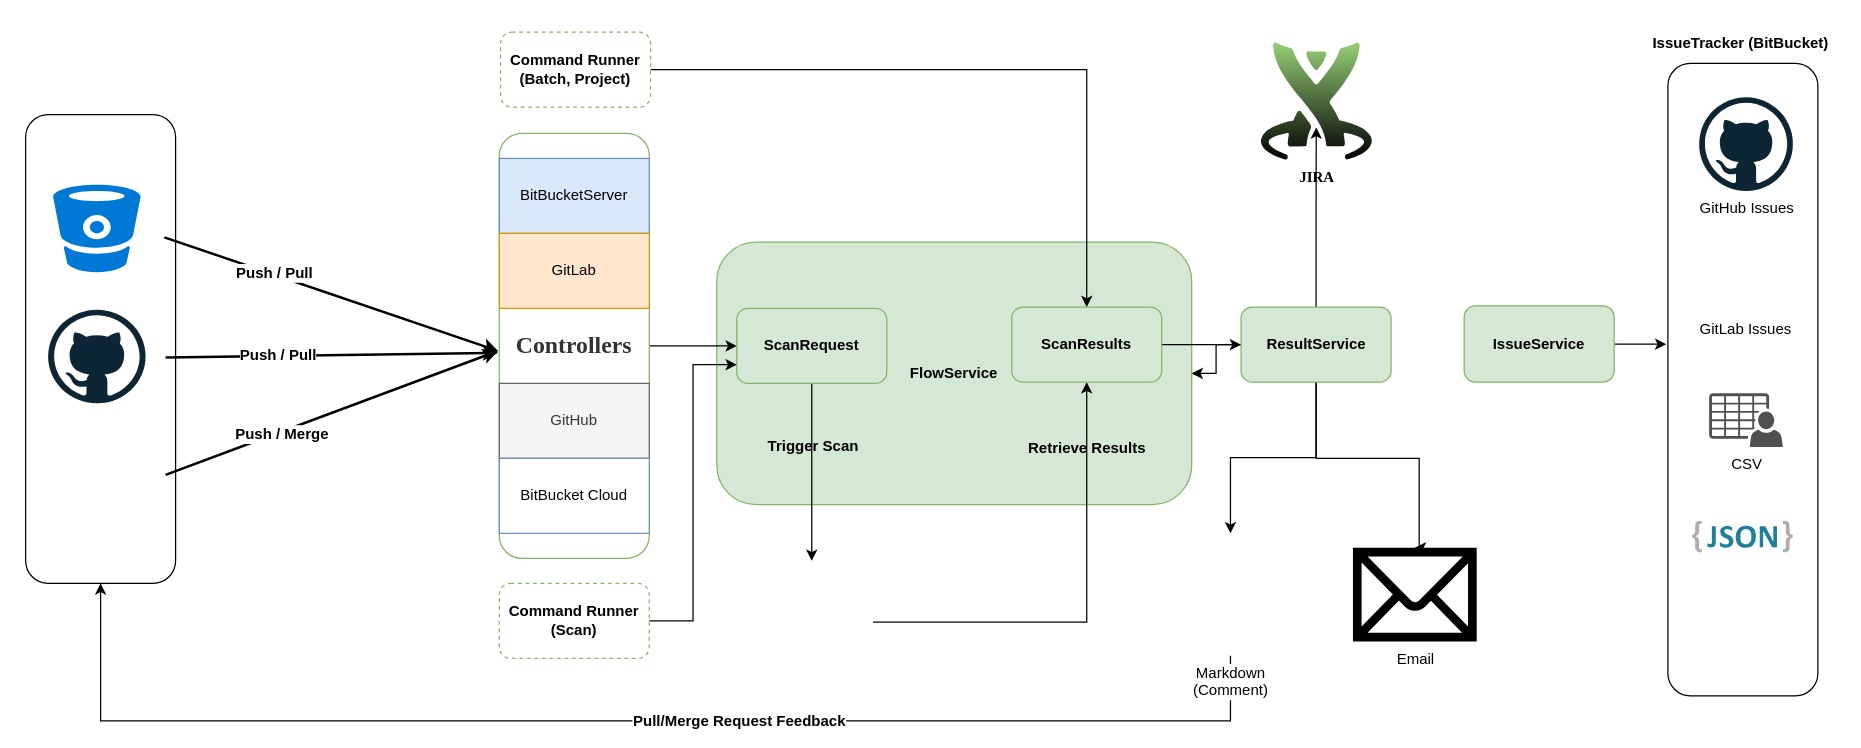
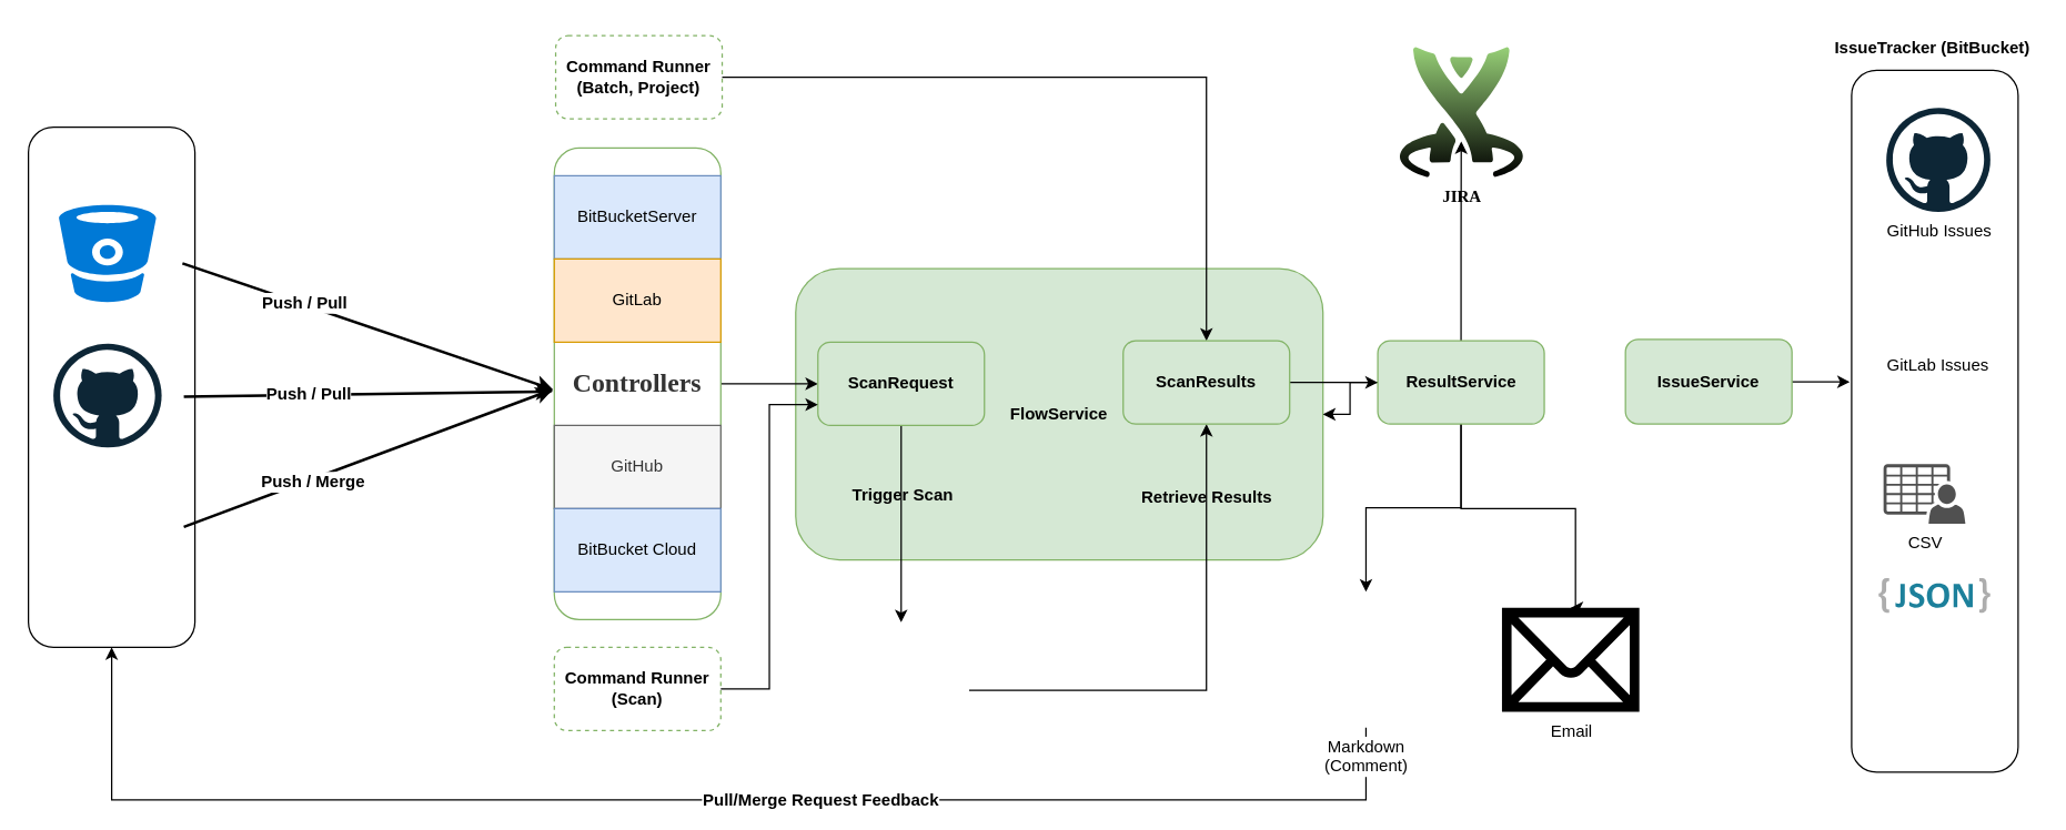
  <mxCell id="0" />
  <mxCell id="1" parent="0" />
  <mxCell id="2" value="" style="rounded=1;whiteSpace=wrap;html=1;fillColor=none;" vertex="1" parent="1"><mxGeometry x="1334" y="50" width="120" height="506" as="geometry" /></mxCell>
  <mxCell id="3" value="FlowService" style="rounded=1;whiteSpace=wrap;html=1;fillColor=#d5e8d4;strokeColor=#82b366;fontStyle=1" vertex="1" parent="1"><mxGeometry x="573" y="193" width="380" height="210" as="geometry" /></mxCell>
  <mxCell id="4" style="edgeStyle=orthogonalEdgeStyle;rounded=0;orthogonalLoop=1;jettySize=auto;html=1;entryX=0;entryY=0.5;entryDx=0;entryDy=0;" edge="1" parent="1" source="5" target="12"><mxGeometry relative="1" as="geometry" /></mxCell>
  <mxCell id="5" value="&lt;font face=&quot;Verdana&quot; size=&quot;1&quot; color=&quot;#333333&quot;&gt;&lt;b style=&quot;font-size: 19px&quot;&gt;Controllers&lt;/b&gt;&lt;/font&gt;" style="rounded=1;whiteSpace=wrap;html=1;fillColor=none;strokeColor=#82b366;" vertex="1" parent="1"><mxGeometry x="399" y="106" width="120" height="340" as="geometry" /></mxCell>
  <mxCell id="6" value="BitBucketServer" style="rounded=0;whiteSpace=wrap;html=1;fillColor=#dae8fc;strokeColor=#6c8ebf;" vertex="1" parent="1"><mxGeometry x="399" y="126" width="120" height="60" as="geometry" /></mxCell>
  <mxCell id="7" value="GitLab" style="rounded=0;whiteSpace=wrap;html=1;fillColor=#ffe6cc;strokeColor=#d79b00;" vertex="1" parent="1"><mxGeometry x="399" y="186" width="120" height="60" as="geometry" /></mxCell>
  <mxCell id="8" value="GitHub" style="rounded=0;whiteSpace=wrap;html=1;fillColor=#f5f5f5;strokeColor=#666666;fontColor=#333333;" vertex="1" parent="1"><mxGeometry x="399" y="306" width="120" height="60" as="geometry" /></mxCell>
- <mxCell id="9" value="BitBucket Cloud" style="rounded=0;whiteSpace=wrap;html=1;fillColor=#ffffff;strokeColor=#6c8ebf;" vertex="1" parent="1"><mxGeometry x="399" y="366" width="120" height="60" as="geometry" /></mxCell>
+ <mxCell id="9" value="BitBucket Cloud" style="rounded=0;whiteSpace=wrap;html=1;fillColor=#dae8fc;strokeColor=#6c8ebf;" vertex="1" parent="1"><mxGeometry x="399" y="366" width="120" height="60" as="geometry" /></mxCell>
  <mxCell id="10" style="edgeStyle=orthogonalEdgeStyle;rounded=0;orthogonalLoop=1;jettySize=auto;html=1;" edge="1" parent="1" source="12" target="30"><mxGeometry relative="1" as="geometry" /></mxCell>
  <mxCell id="11" value="Trigger Scan" style="text;html=1;resizable=0;points=[];align=center;verticalAlign=middle;labelBackgroundColor=none;fontStyle=1" vertex="1" connectable="0" parent="10"><mxGeometry x="-0.294" relative="1" as="geometry"><mxPoint as="offset" /></mxGeometry></mxCell>
  <mxCell id="12" value="ScanRequest" style="rounded=1;whiteSpace=wrap;html=1;fillColor=#d5e8d4;strokeColor=#82b366;fontStyle=1" vertex="1" parent="1"><mxGeometry x="589" y="246" width="120" height="60" as="geometry" /></mxCell>
  <mxCell id="13" style="edgeStyle=orthogonalEdgeStyle;rounded=0;orthogonalLoop=1;jettySize=auto;html=1;entryX=0;entryY=0.75;entryDx=0;entryDy=0;" edge="1" parent="1" source="14" target="12"><mxGeometry relative="1" as="geometry" /></mxCell>
  <mxCell id="14" value="&lt;b&gt;Command Runner&lt;br&gt;(Scan)&lt;/b&gt;&lt;br&gt;" style="rounded=1;whiteSpace=wrap;html=1;fillColor=none;strokeColor=#82b366;dashed=1;" vertex="1" parent="1"><mxGeometry x="399" y="466" width="120" height="60" as="geometry" /></mxCell>
  <mxCell id="15" value="" style="shadow=0;dashed=0;html=1;strokeColor=none;fillColor=#0079D6;labelPosition=center;verticalLabelPosition=bottom;verticalAlign=top;shape=mxgraph.azure.bitbucket_code_source;" vertex="1" parent="1"><mxGeometry x="42" y="147" width="70" height="70" as="geometry" /></mxCell>
  <mxCell id="16" value="" style="dashed=0;html=1;shape=mxgraph.weblogos.github;fillColor=#FFFFFF;" vertex="1" parent="1"><mxGeometry x="38" y="247" width="78" height="75" as="geometry" /></mxCell>
  <mxCell id="17" value="" style="shape=image;verticalLabelPosition=bottom;labelBackgroundColor=#ffffff;verticalAlign=top;aspect=fixed;imageAspect=0;image=https://png.icons8.com/color/540/gitlab.png;" vertex="1" parent="1"><mxGeometry x="42" y="346" width="71" height="71" as="geometry" /></mxCell>
  <mxCell id="18" style="rounded=0;html=1;entryX=0;entryY=0.5;jettySize=auto;orthogonalLoop=1;strokeWidth=2;" edge="1" parent="1" source="20"><mxGeometry relative="1" as="geometry"><mxPoint x="398" y="280" as="targetPoint" /></mxGeometry></mxCell>
  <mxCell id="19" value="&lt;b&gt;Push / Merge&lt;/b&gt;" style="text;html=1;resizable=0;points=[];align=center;verticalAlign=middle;labelBackgroundColor=#ffffff;" vertex="1" connectable="0" parent="18"><mxGeometry x="-0.155" y="4" relative="1" as="geometry"><mxPoint x="-19" y="13" as="offset" /></mxGeometry></mxCell>
  <mxCell id="20" value="" style="shape=image;verticalLabelPosition=bottom;labelBackgroundColor=#ffffff;verticalAlign=top;aspect=fixed;imageAspect=0;image=https://png.icons8.com/ios/540/webhook-filled.png;" vertex="1" parent="1"><mxGeometry x="93" y="367" width="39" height="39" as="geometry" /></mxCell>
  <mxCell id="21" style="edgeStyle=none;rounded=0;html=1;jettySize=auto;orthogonalLoop=1;strokeWidth=2;" edge="1" parent="1" source="23"><mxGeometry relative="1" as="geometry"><mxPoint x="398" y="281.579" as="targetPoint" /></mxGeometry></mxCell>
  <mxCell id="22" value="&lt;b&gt;Push / Pull&lt;/b&gt;" style="text;html=1;resizable=0;points=[];align=center;verticalAlign=middle;labelBackgroundColor=#ffffff;" vertex="1" connectable="0" parent="21"><mxGeometry x="-0.356" relative="1" as="geometry"><mxPoint x="4" y="-1" as="offset" /></mxGeometry></mxCell>
  <mxCell id="23" value="" style="shape=image;verticalLabelPosition=bottom;labelBackgroundColor=#ffffff;verticalAlign=top;aspect=fixed;imageAspect=0;image=https://png.icons8.com/ios/540/webhook-filled.png;" vertex="1" parent="1"><mxGeometry x="93" y="266" width="39" height="39" as="geometry" /></mxCell>
  <mxCell id="24" style="edgeStyle=none;rounded=0;html=1;entryX=0;entryY=0.5;jettySize=auto;orthogonalLoop=1;strokeWidth=2;" edge="1" parent="1" source="26"><mxGeometry relative="1" as="geometry"><mxPoint x="398" y="280" as="targetPoint" /></mxGeometry></mxCell>
  <mxCell id="25" value="&lt;b&gt;Push / Pull&lt;/b&gt;" style="text;html=1;resizable=0;points=[];align=center;verticalAlign=middle;labelBackgroundColor=#ffffff;" vertex="1" connectable="0" parent="24"><mxGeometry x="-0.441" y="1" relative="1" as="geometry"><mxPoint x="12" y="4" as="offset" /></mxGeometry></mxCell>
  <mxCell id="26" value="" style="shape=image;verticalLabelPosition=bottom;labelBackgroundColor=#ffffff;verticalAlign=top;aspect=fixed;imageAspect=0;image=https://png.icons8.com/ios/540/webhook-filled.png;" vertex="1" parent="1"><mxGeometry x="92" y="163" width="39" height="39" as="geometry" /></mxCell>
  <mxCell id="27" value="JIRA" style="dashed=0;html=1;shape=mxgraph.weblogos.confluence;fillColor=#97D077;strokeColor=none;rounded=0;glass=1;comic=0;labelBackgroundColor=none;fontFamily=Lucida Console;fontColor=#000000;align=center;gradientColor=#000000;labelPosition=center;verticalLabelPosition=bottom;verticalAlign=top;fontStyle=1" vertex="1" parent="1"><mxGeometry x="1007" y="33" width="92" height="94" as="geometry" /></mxCell>
  <mxCell id="28" style="edgeStyle=orthogonalEdgeStyle;rounded=0;orthogonalLoop=1;jettySize=auto;html=1;" edge="1" parent="1" source="30" target="34"><mxGeometry relative="1" as="geometry" /></mxCell>
  <mxCell id="29" value="Retrieve Results" style="text;html=1;resizable=0;points=[];align=center;verticalAlign=middle;labelBackgroundColor=none;fontStyle=1" vertex="1" connectable="0" parent="28"><mxGeometry x="0.603" y="1" relative="1" as="geometry"><mxPoint y="-20" as="offset" /></mxGeometry></mxCell>
  <mxCell id="30" value="" style="shape=image;verticalLabelPosition=top;labelBackgroundColor=#ffffff;verticalAlign=bottom;aspect=fixed;imageAspect=0;image=https://avatars0.githubusercontent.com/u/15811295?s=200&amp;v=4;fontStyle=1;labelPosition=center;align=center;" vertex="1" parent="1"><mxGeometry x="600" y="448" width="98" height="98" as="geometry" /></mxCell>
  <mxCell id="31" style="edgeStyle=orthogonalEdgeStyle;rounded=0;orthogonalLoop=1;jettySize=auto;html=1;" edge="1" parent="1" source="32" target="34"><mxGeometry relative="1" as="geometry" /></mxCell>
  <mxCell id="32" value="&lt;b&gt;Command Runner&lt;br&gt;(Batch, Project)&lt;/b&gt;&lt;br&gt;" style="rounded=1;whiteSpace=wrap;html=1;fillColor=none;strokeColor=#82b366;dashed=1;" vertex="1" parent="1"><mxGeometry x="400" y="25" width="120" height="60" as="geometry" /></mxCell>
  <mxCell id="33" style="edgeStyle=orthogonalEdgeStyle;rounded=0;orthogonalLoop=1;jettySize=auto;html=1;entryX=0;entryY=0.5;entryDx=0;entryDy=0;" edge="1" parent="1" source="34" target="42"><mxGeometry relative="1" as="geometry" /></mxCell>
  <mxCell id="34" value="ScanResults" style="rounded=1;whiteSpace=wrap;html=1;fillColor=#d5e8d4;strokeColor=#82b366;fontStyle=1" vertex="1" parent="1"><mxGeometry x="809" y="245" width="120" height="60" as="geometry" /></mxCell>
  <mxCell id="35" style="edgeStyle=orthogonalEdgeStyle;rounded=0;orthogonalLoop=1;jettySize=auto;html=1;entryX=-0.011;entryY=0.444;entryDx=0;entryDy=0;entryPerimeter=0;" edge="1" parent="1" source="36" target="2"><mxGeometry relative="1" as="geometry" /></mxCell>
  <mxCell id="36" value="IssueService" style="rounded=1;whiteSpace=wrap;html=1;fillColor=#d5e8d4;strokeColor=#82b366;fontStyle=1" vertex="1" parent="1"><mxGeometry x="1171" y="244" width="120" height="61" as="geometry" /></mxCell>
  <mxCell id="37" value="GitHub Issues" style="dashed=0;outlineConnect=0;html=1;align=center;labelPosition=center;verticalLabelPosition=bottom;verticalAlign=top;shape=mxgraph.weblogos.github;fillColor=none;" vertex="1" parent="1"><mxGeometry x="1359" y="77" width="75" height="75" as="geometry" /></mxCell>
  <mxCell id="38" style="edgeStyle=orthogonalEdgeStyle;rounded=0;orthogonalLoop=1;jettySize=auto;html=1;entryX=0.496;entryY=0.726;entryDx=0;entryDy=0;entryPerimeter=0;fontStyle=1" edge="1" parent="1" source="42" target="27"><mxGeometry relative="1" as="geometry" /></mxCell>
  <mxCell id="39" style="edgeStyle=orthogonalEdgeStyle;rounded=0;orthogonalLoop=1;jettySize=auto;html=1;" edge="1" parent="1" source="42" target="3"><mxGeometry relative="1" as="geometry" /></mxCell>
  <mxCell id="40" style="edgeStyle=orthogonalEdgeStyle;rounded=0;orthogonalLoop=1;jettySize=auto;html=1;" edge="1" parent="1" source="42" target="50"><mxGeometry relative="1" as="geometry" /></mxCell>
  <mxCell id="41" style="edgeStyle=orthogonalEdgeStyle;rounded=0;orthogonalLoop=1;jettySize=auto;html=1;entryX=0.5;entryY=0;entryDx=0;entryDy=0;entryPerimeter=0;" edge="1" parent="1" source="42" target="51"><mxGeometry relative="1" as="geometry"><Array as="points"><mxPoint x="1053" y="366" /><mxPoint x="1135" y="366" /></Array></mxGeometry></mxCell>
  <mxCell id="42" value="ResultService" style="rounded=1;whiteSpace=wrap;html=1;fillColor=#d5e8d4;strokeColor=#82b366;fontStyle=1" vertex="1" parent="1"><mxGeometry x="992.5" y="245" width="120" height="60" as="geometry" /></mxCell>
  <mxCell id="43" value="GitLab Issues" style="shape=image;html=1;verticalAlign=top;verticalLabelPosition=bottom;labelBackgroundColor=#ffffff;imageAspect=0;aspect=fixed;image=https://cdn3.iconfinder.com/data/icons/logos-and-brands-adobe/512/144_Gitlab-128.png;fillColor=none;" vertex="1" parent="1"><mxGeometry x="1363" y="183" width="66" height="66" as="geometry" /></mxCell>
- <mxCell id="44" value="CSV" style="pointerEvents=1;shadow=0;dashed=0;html=1;strokeColor=none;fillColor=#505050;labelPosition=center;verticalLabelPosition=bottom;verticalAlign=top;outlineConnect=0;align=center;shape=mxgraph.office.users.csv_file;" vertex="1" parent="1"><mxGeometry x="1367" y="314" width="59" height="43" as="geometry" /></mxCell>
+ <mxCell id="44" value="CSV" style="pointerEvents=1;shadow=0;dashed=0;html=1;strokeColor=none;fillColor=#505050;labelPosition=center;verticalLabelPosition=bottom;verticalAlign=top;outlineConnect=0;align=center;shape=mxgraph.office.users.csv_file;" vertex="1" parent="1"><mxGeometry x="1357" y="334" width="59" height="43" as="geometry" /></mxCell>
  <mxCell id="45" value="" style="dashed=0;outlineConnect=0;html=1;align=center;labelPosition=center;verticalLabelPosition=bottom;verticalAlign=top;shape=mxgraph.weblogos.json_2;fillColor=none;" vertex="1" parent="1"><mxGeometry x="1353.5" y="416" width="80.4" height="25.2" as="geometry" /></mxCell>
  <mxCell id="46" value="" style="shape=image;html=1;verticalAlign=top;verticalLabelPosition=bottom;labelBackgroundColor=#ffffff;imageAspect=0;aspect=fixed;image=https://cdn4.iconfinder.com/data/icons/adobe-vicons/512/XML_Extention-128.png;fillColor=none;" vertex="1" parent="1"><mxGeometry x="1362" y="476" width="60" height="60" as="geometry" /></mxCell>
  <mxCell id="47" value="IssueTracker (BitBucket)" style="text;html=1;align=center;fontStyle=1" vertex="1" parent="1"><mxGeometry x="1317" y="20" width="150" height="30" as="geometry" /></mxCell>
  <mxCell id="48" style="edgeStyle=orthogonalEdgeStyle;rounded=0;orthogonalLoop=1;jettySize=auto;html=1;entryX=0.5;entryY=1;entryDx=0;entryDy=0;" edge="1" parent="1" source="50" target="52"><mxGeometry relative="1" as="geometry"><Array as="points"><mxPoint x="984" y="576" /><mxPoint x="80" y="576" /></Array></mxGeometry></mxCell>
  <mxCell id="49" value="Pull/Merge Request Feedback" style="text;html=1;resizable=0;points=[];align=center;verticalAlign=middle;labelBackgroundColor=#ffffff;fontStyle=1" vertex="1" connectable="0" parent="48"><mxGeometry x="-0.163" relative="1" as="geometry"><mxPoint as="offset" /></mxGeometry></mxCell>
  <mxCell id="50" value="Markdown &lt;br&gt;(Comment)" style="shape=image;html=1;verticalAlign=top;verticalLabelPosition=bottom;labelBackgroundColor=#ffffff;imageAspect=0;aspect=fixed;image=https://cdn4.iconfinder.com/data/icons/logos-and-brands-1/512/205_Markdown_logo_logos-128.png;dashed=1;strokeWidth=3;fillColor=none;align=center;" vertex="1" parent="1"><mxGeometry x="935" y="426" width="98" height="98" as="geometry" /></mxCell>
  <mxCell id="51" value="Email" style="shape=mxgraph.signs.tech.mail;html=1;fillColor=#000000;strokeColor=none;verticalLabelPosition=bottom;verticalAlign=top;align=center;dashed=1;" vertex="1" parent="1"><mxGeometry x="1082" y="437.5" width="99" height="75" as="geometry" /></mxCell>
  <mxCell id="52" value="" style="rounded=1;whiteSpace=wrap;html=1;fillColor=none;" vertex="1" parent="1"><mxGeometry x="20" y="91" width="120" height="375" as="geometry" /></mxCell>
